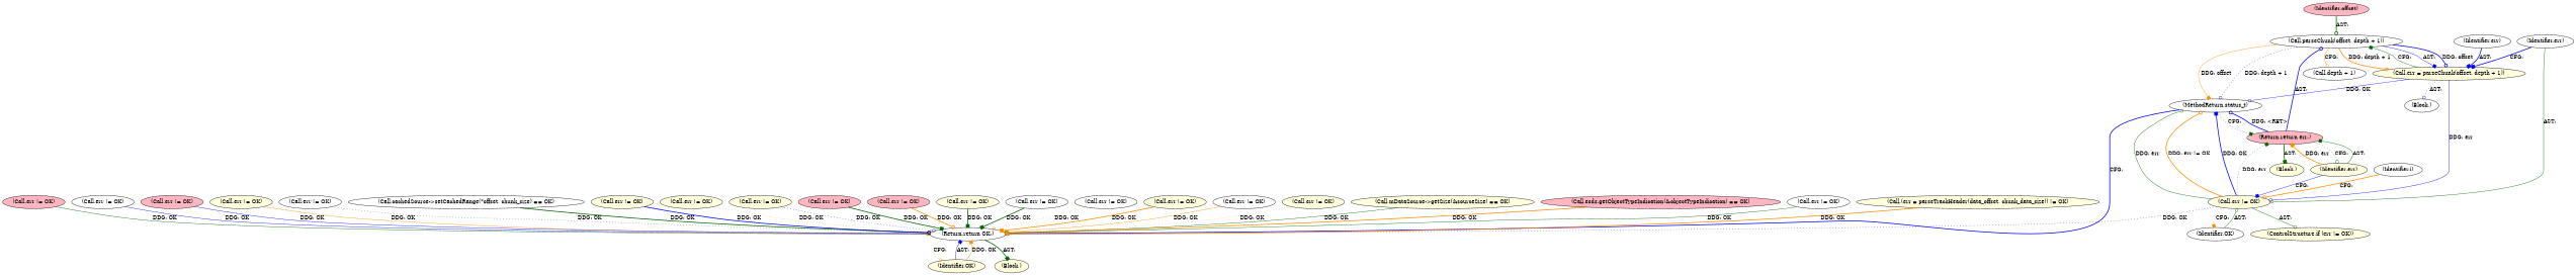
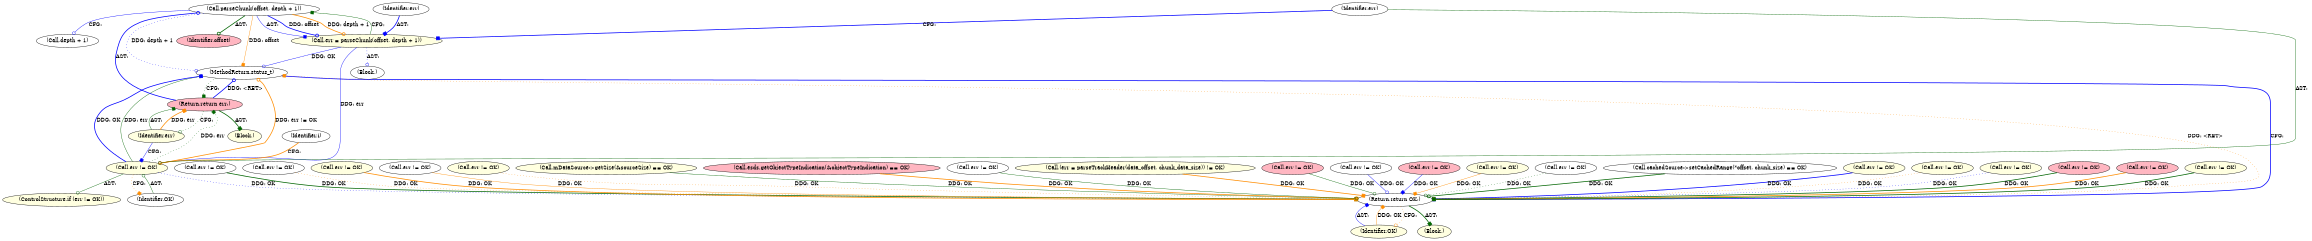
  digraph {
    node [fillcolor=white style=filled]
    edge [arrowhead=odot color=blue style=bold]
    n1 [label="(Call,parseChunk(offset, depth + 1))"]
    n2 [fillcolor=lightyellow label="(Call,err = parseChunk(offset, depth + 1))"]
    n3 [label="(Call,depth + 1)"]
    n4 [label="(MethodReturn,status_t)"]
    n5 [fillcolor=lightyellow label="(Call,err != OK)"]
    n6 [label="(Block,)"]
    n7 [fillcolor=lightpink label="(Return,return err;)"]
    n8 [label="(Return,return OK;)"]
    n9 [fillcolor=lightyellow label="(ControlStructure,if (err != OK))"]
    n10 [label="(Identifier,OK)"]
    n11 [fillcolor=lightyellow label="(Block,)"]
    n12 [fillcolor=lightyellow label="(Identifier,err)"]
    n13 [fillcolor=lightyellow label="(Identifier,OK)"]
    n14 [fillcolor=lightyellow label="(Block,)"]
    n15 [label="(Call,err != OK)"]
    n16 [label="(Call,err != OK)"]
    n17 [fillcolor=lightyellow label="(Call,err != OK)"]
    n18 [label="(Call,err != OK)"]
    n19 [fillcolor=lightyellow label="(Call,err != OK)"]
    n20 [label="(Identifier,i)"]
    n21 [fillcolor=lightyellow label="(Call,mDataSource->getSize(&sourceSize) == OK)"]
    n22 [fillcolor=lightpink label="(Call,esds.getObjectTypeIndication(&objectTypeIndication) == OK)"]
    n23 [label="(Call,err != OK)"]
    n24 [fillcolor=lightyellow label="(Call,(err = parseTrackHeader(data_offset, chunk_data_size)) != OK)"]
    n25 [fillcolor=lightpink label="(Identifier,offset)"]
    n26 [fillcolor=lightpink label="(Call,err != OK)"]
    n27 [label="(Call,err != OK)"]
    n28 [fillcolor=lightpink label="(Call,err != OK)"]
    n29 [fillcolor=lightyellow label="(Call,err != OK)"]
    n30 [label="(Call,err != OK)"]
    n31 [label="(Call,cachedSource->setCachedRange(*offset, chunk_size) == OK)"]
    n32 [fillcolor=lightyellow label="(Call,err != OK)"]
    n33 [fillcolor=lightyellow label="(Call,err != OK)"]
    n34 [fillcolor=lightyellow label="(Call,err != OK)"]
    n35 [fillcolor=lightpink label="(Call,err != OK)"]
    n36 [label="(Identifier,err)"]
    n37 [fillcolor=lightpink label="(Call,err != OK)"]
    n38 [fillcolor=lightyellow label="(Call,err != OK)"]
    n39 [label="(Identifier,err)"]
    n1 -> n2 [arrowhead=box label="AST: " style=solid]
    n1 -> n2 [label="DDG: offset"]
    n1 -> n2 [color=darkorange label="DDG: depth + 1"]
-   n1 -> n3 [color=darkorange label="CFG: " style=solid]
+   n1 -> n3 [label="CFG: " style=solid]
    n1 -> n4 [arrowhead=box color=darkorange label="DDG: offset" style=solid]
    n1 -> n4 [label="DDG: depth + 1" style=dotted]
    n2 -> n1 [arrowhead=box color=darkgreen label="CFG: " style=solid]
    n2 -> n4 [label="DDG: OK" style=solid]
    n2 -> n5 [label="DDG: err" style=solid]
    n2 -> n6 [label="AST: " style=dotted]
    n4 -> n7 [arrowhead=box color=darkgreen label="CFG: " style=dotted]
    n4 -> n8 [arrowhead=box label="CFG: "]
    n5 -> n4 [color=darkgreen label="DDG: err" style=solid]
    n5 -> n4 [color=darkorange label="DDG: err != OK"]
    n5 -> n4 [arrowhead=box label="DDG: OK"]
    n5 -> n7 [arrowhead=box color=darkgreen label="DDG: err" style=dotted]
    n5 -> n8 [arrowhead=box label="DDG: OK" style=dotted]
    n5 -> n9 [color=darkgreen label="AST: " style=solid]
    n5 -> n10 [arrowhead=box color=darkorange label="CFG: " style=dotted]
    n7 -> n1 [label="AST: "]
    n7 -> n4 [label="DDG: <RET>"]
    n7 -> n11 [arrowhead=box color=darkgreen label="AST: "]
    n7 -> n12 [color=darkgreen label="CFG: " style=dotted]
+   n8 -> n4 [arrowhead=box color=darkorange label="DDG: <RET>" style=dotted]
    n8 -> n13 [color=darkorange label="CFG: " style=dotted]
    n8 -> n14 [arrowhead=box color=darkgreen label="AST: "]
    n10 -> n5 [color=darkgreen label="AST: " style=solid]
    n12 -> n5 [arrowhead=box label="CFG: " style=solid]
    n12 -> n7 [arrowhead=box color=darkgreen label="AST: " style=solid]
    n12 -> n7 [arrowhead=box color=darkorange label="DDG: err"]
    n13 -> n8 [arrowhead=box label="AST: " style=solid]
    n13 -> n8 [arrowhead=box color=darkorange label="DDG: OK" style=solid]
    n15 -> n8 [arrowhead=box color=darkgreen label="DDG: OK"]
    n16 -> n8 [color=darkorange label="DDG: OK" style=dotted]
    n17 -> n8 [arrowhead=box color=darkorange label="DDG: OK"]
    n18 -> n8 [color=darkorange label="DDG: OK" style=solid]
    n19 -> n8 [color=darkorange label="DDG: OK" style=dotted]
    n20 -> n5 [color=darkorange label="CFG: "]
    n21 -> n8 [arrowhead=box color=darkgreen label="DDG: OK" style=solid]
    n22 -> n8 [arrowhead=box color=darkorange label="DDG: OK"]
    n23 -> n8 [color=darkgreen label="DDG: OK" style=solid]
    n24 -> n8 [arrowhead=box color=darkorange label="DDG: OK"]
-   n25 -> n1 [color=darkgreen label="AST: "]
+   n1 -> n25 [color=darkgreen label="AST: "]
    n26 -> n8 [color=darkgreen label="DDG: OK" style=solid]
    n27 -> n8 [label="DDG: OK" style=solid]
    n28 -> n8 [arrowhead=box label="DDG: OK" style=solid]
    n29 -> n8 [arrowhead=box color=darkorange label="DDG: OK" style=solid]
    n30 -> n8 [color=darkgreen label="DDG: OK" style=dotted]
    n31 -> n8 [color=darkgreen label="DDG: OK"]
    n32 -> n8 [label="DDG: OK"]
    n33 -> n8 [color=darkorange label="DDG: OK" style=dotted]
    n34 -> n8 [label="DDG: OK" style=dotted]
    n35 -> n8 [arrowhead=box color=darkgreen label="DDG: OK"]
    n36 -> n2 [arrowhead=box label="AST: "]
    n37 -> n8 [color=darkorange label="DDG: OK"]
    n38 -> n8 [arrowhead=box color=darkgreen label="DDG: OK"]
    n39 -> n2 [arrowhead=box label="CFG: "]
    n39 -> n5 [color=darkgreen label="AST: " style=solid]
  }
